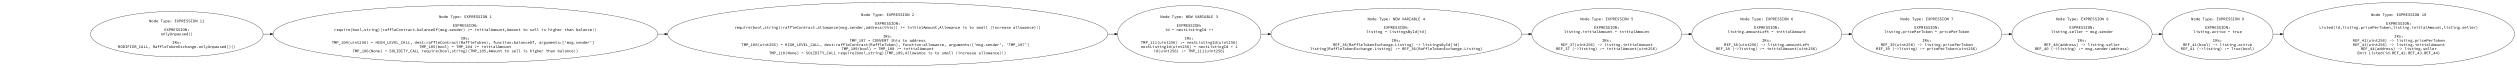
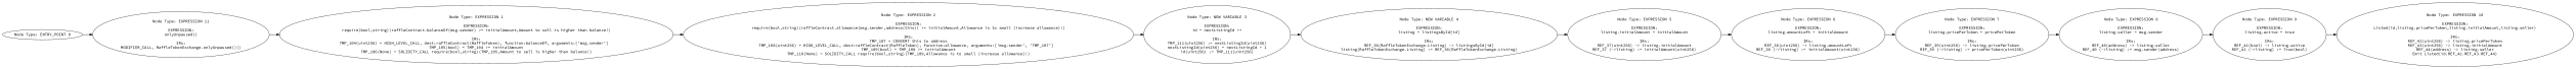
  digraph {
    rankdir=LR
    fontname="Source Code Pro"
    node [fontname="Source Code Pro"]
    edge [fontname="Source Code Pro"]
+   n1 [label="Node Type: ENTRY_POINT 0\n"]
    n2 [label="Node Type: EXPRESSION 11\n\nEXPRESSION:\nonlyUnpaused()\n\nIRs:\nMODIFIER_CALL, RaffleTokenExchange.onlyUnpaused()()"]
    n3 [label="Node Type: EXPRESSION 1\n\nEXPRESSION:\nrequire(bool,string)(raffleContract.balanceOf(msg.sender) >= initialAmount,Amount to sell is higher than balance!)\n\nIRs:\nTMP_104(uint256) = HIGH_LEVEL_CALL, dest:raffleContract(RaffleToken), function:balanceOf, arguments:['msg.sender']  \nTMP_105(bool) = TMP_104 >= initialAmount\nTMP_106(None) = SOLIDITY_CALL require(bool,string)(TMP_105,Amount to sell is higher than balance!)"]
    n4 [label="Node Type: EXPRESSION 2\n\nEXPRESSION:\nrequire(bool,string)(raffleContract.allowance(msg.sender,address(this)) >= initialAmount,Allowance is to small (increase allowance)!)\n\nIRs:\nTMP_107 = CONVERT this to address\nTMP_108(uint256) = HIGH_LEVEL_CALL, dest:raffleContract(RaffleToken), function:allowance, arguments:['msg.sender', 'TMP_107']  \nTMP_109(bool) = TMP_108 >= initialAmount\nTMP_110(None) = SOLIDITY_CALL require(bool,string)(TMP_109,Allowance is to small (increase allowance)!)"]
    n5 [label="Node Type: NEW VARIABLE 3\n\nEXPRESSION:\nid = nextListingId ++\n\nIRs:\nTMP_111(uint256) := nextListingId(uint256)\nnextListingId(uint256) = nextListingId + 1\nid(uint256) := TMP_111(uint256)"]
    n6 [label="Node Type: NEW VARIABLE 4\n\nEXPRESSION:\nlisting = listingsById[id]\n\nIRs:\nREF_36(RaffleTokenExchange.Listing) -> listingsById[id]\nlisting(RaffleTokenExchange.Listing) := REF_36(RaffleTokenExchange.Listing)"]
    n7 [label="Node Type: EXPRESSION 5\n\nEXPRESSION:\nlisting.initialAmount = initialAmount\n\nIRs:\nREF_37(uint256) -> listing.initialAmount\nREF_37 (->listing) := initialAmount(uint256)"]
    n8 [label="Node Type: EXPRESSION 6\n\nEXPRESSION:\nlisting.amountLeft = initialAmount\n\nIRs:\nREF_38(uint256) -> listing.amountLeft\nREF_38 (->listing) := initialAmount(uint256)"]
    n9 [label="Node Type: EXPRESSION 7\n\nEXPRESSION:\nlisting.pricePerToken = pricePerToken\n\nIRs:\nREF_39(uint256) -> listing.pricePerToken\nREF_39 (->listing) := pricePerToken(uint256)"]
    n10 [label="Node Type: EXPRESSION 8\n\nEXPRESSION:\nlisting.seller = msg.sender\n\nIRs:\nREF_40(address) -> listing.seller\nREF_40 (->listing) := msg.sender(address)"]
    n11 [label="Node Type: EXPRESSION 9\n\nEXPRESSION:\nlisting.active = true\n\nIRs:\nREF_41(bool) -> listing.active\nREF_41 (->listing) := True(bool)"]
    n12 [label="Node Type: EXPRESSION 10\n\nEXPRESSION:\nListed(id,listing.pricePerToken,listing.initialAmount,listing.seller)\n\nIRs:\nREF_42(uint256) -> listing.pricePerToken\nREF_43(uint256) -> listing.initialAmount\nREF_44(address) -> listing.seller\nEmit Listed(id.REF_42.REF_43.REF_44)"]
+   n1 -> n2
    n2 -> n3
    n3 -> n4
    n4 -> n5
    n5 -> n6
    n6 -> n7
    n7 -> n8
    n8 -> n9
    n9 -> n10
    n10 -> n11
    n11 -> n12
  }
